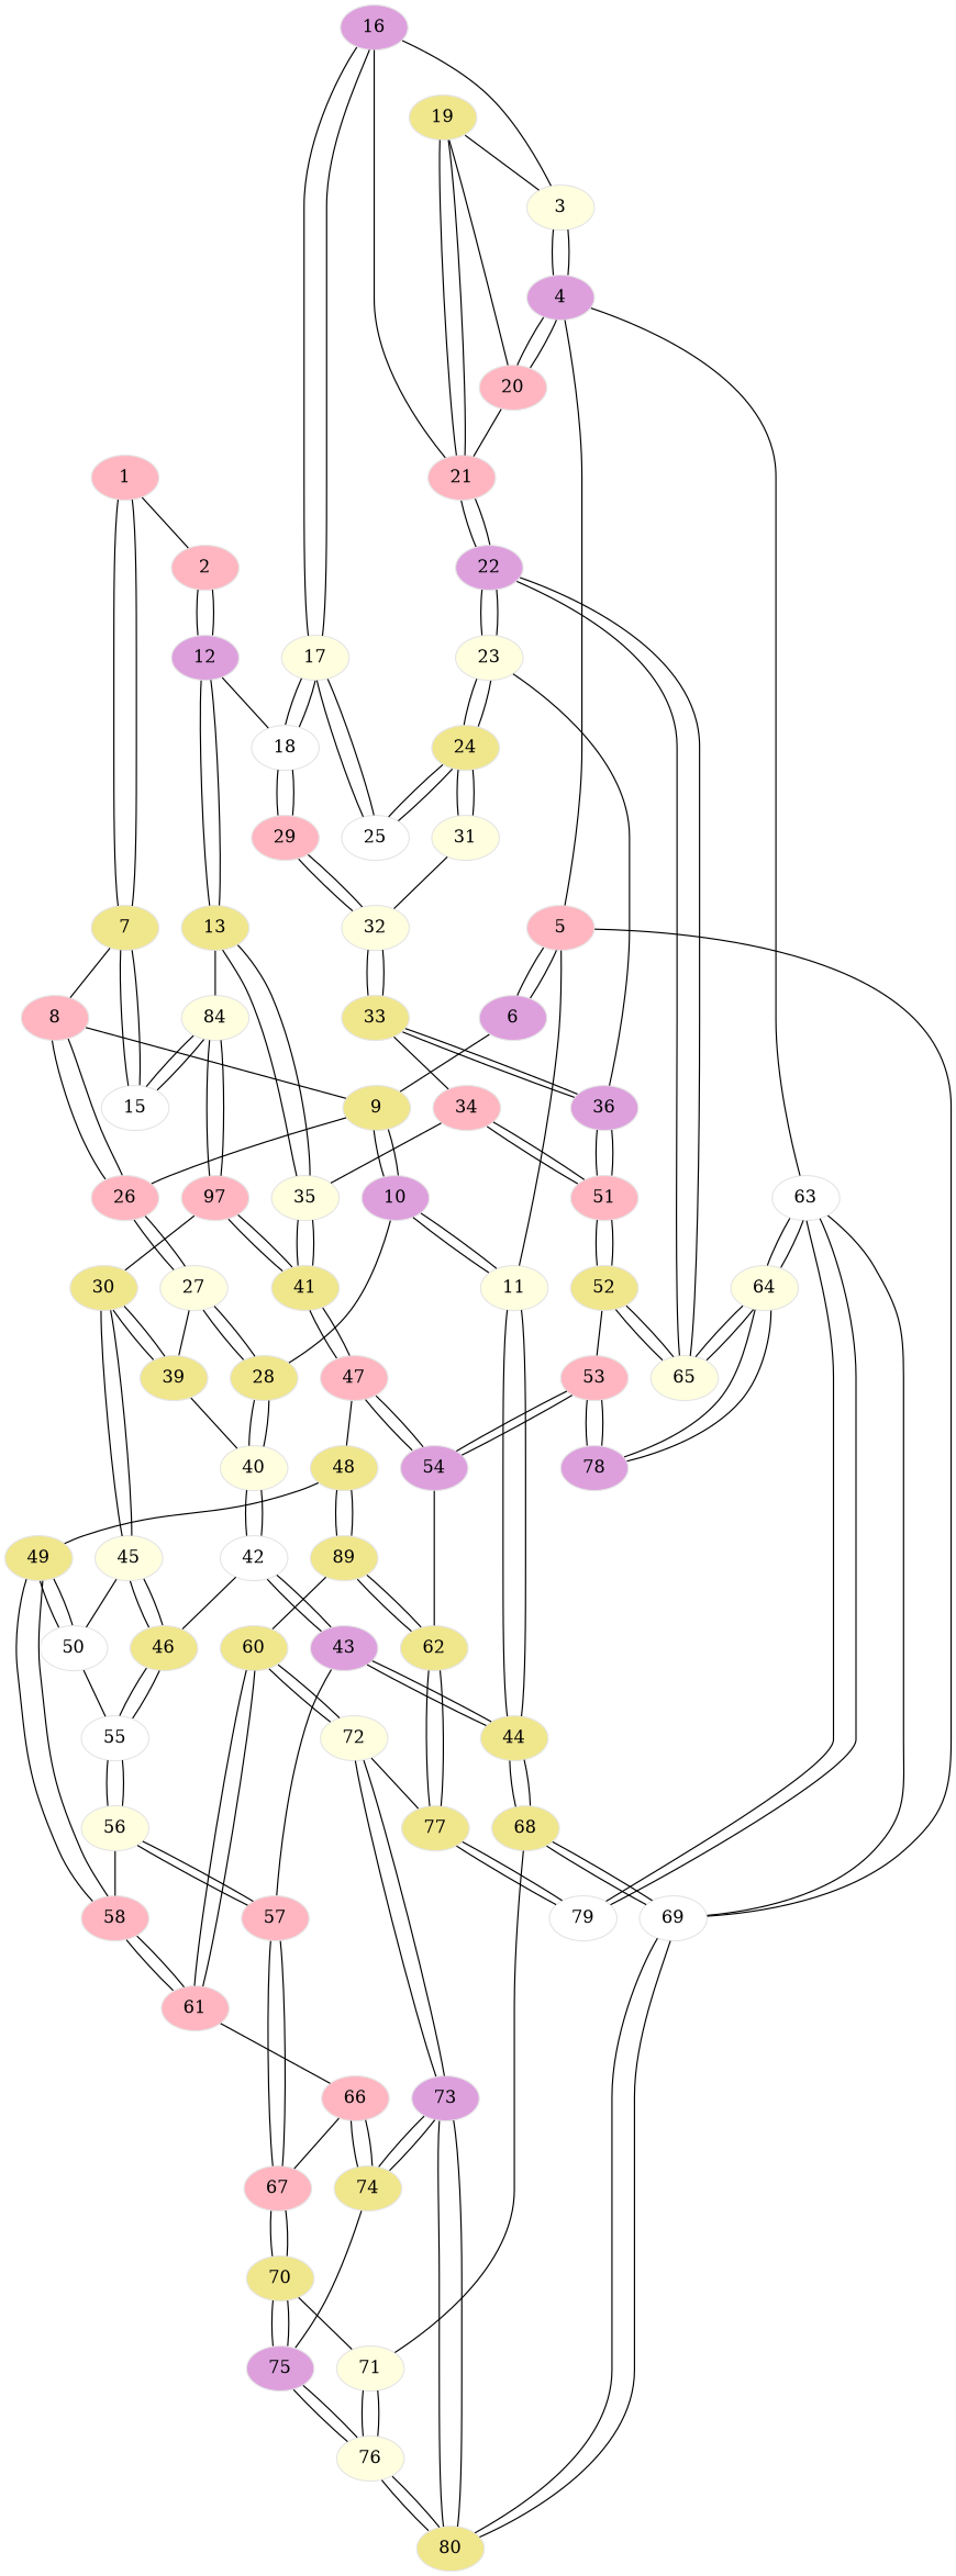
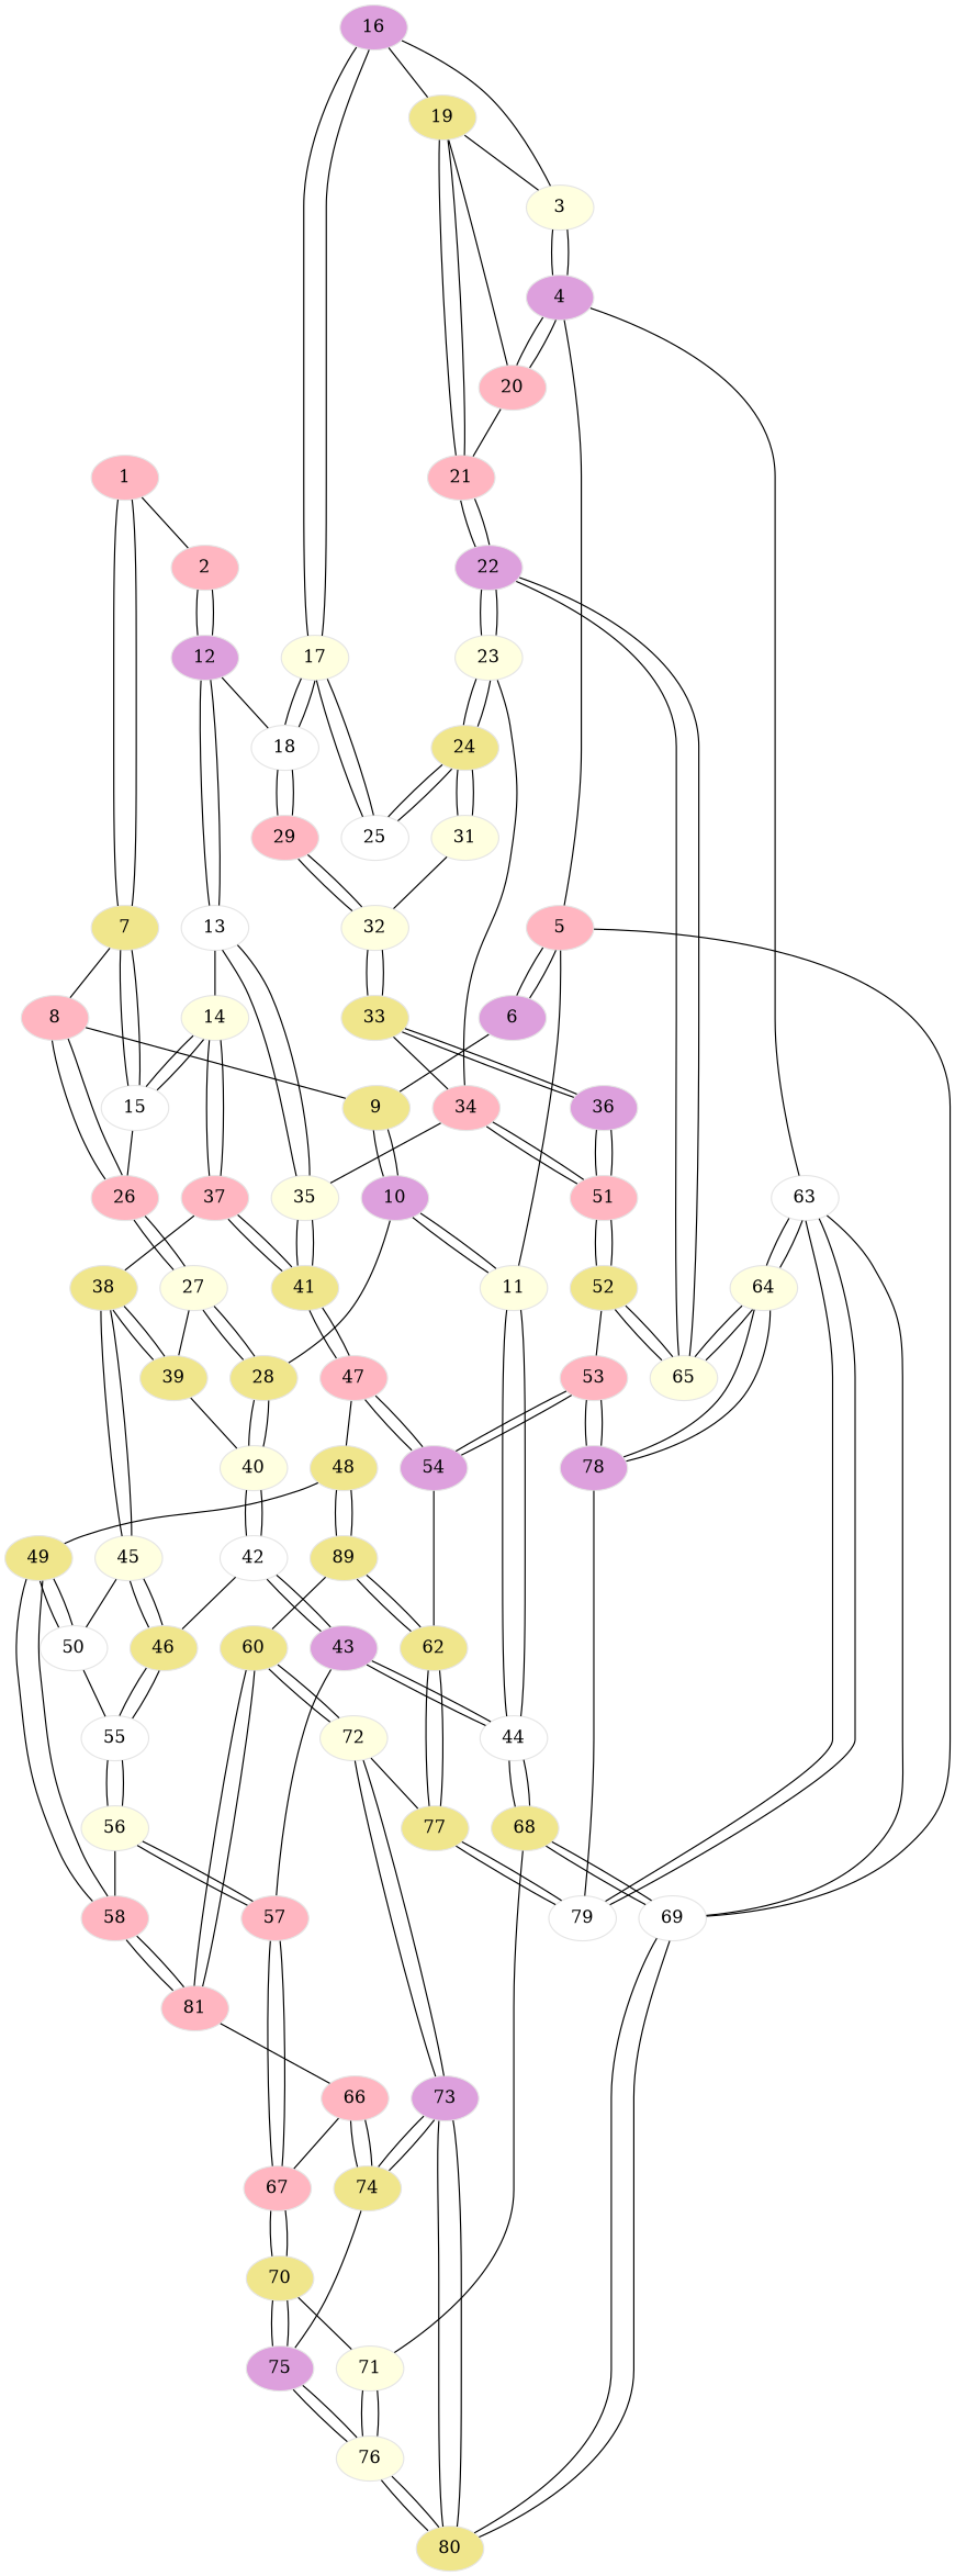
  graph {
    node [color=gray90 fillcolor=khaki style=filled]
    1 [fillcolor=lightpink]
    2 [fillcolor=lightpink]
    7
    12 [fillcolor=plum]
    8 [fillcolor=lightpink]
    15 [fillcolor=white]
    3 [fillcolor=lightyellow]
    4 [fillcolor=plum]
    16 [fillcolor=plum]
-   13
+   13 [fillcolor=white]
    18 [fillcolor=white]
    5 [fillcolor=lightpink]
    20 [fillcolor=lightpink]
    63 [fillcolor=white]
    17 [fillcolor=lightyellow]
    19
    6 [fillcolor=plum]
    11 [fillcolor=lightyellow]
    69 [fillcolor=white]
    21 [fillcolor=lightpink]
    64 [fillcolor=lightyellow]
    79 [fillcolor=white]
    9
-   44
+   44 [fillcolor=white]
    80
    10 [fillcolor=plum]
    26 [fillcolor=lightpink]
    27 [fillcolor=lightyellow]
    28
    40 [fillcolor=lightyellow]
    68
-   14 [fillcolor=lightyellow label=84]
+   14 [fillcolor=lightyellow]
    35 [fillcolor=lightyellow]
    29 [fillcolor=lightpink]
-   37 [fillcolor=lightpink label=97]
+   37 [fillcolor=lightpink]
    41
-   38 [label=30]
+   38
    25 [fillcolor=white]
    32 [fillcolor=lightyellow]
    22 [fillcolor=plum]
    23 [fillcolor=lightyellow]
    65 [fillcolor=lightyellow]
    24
    36 [fillcolor=plum]
    31 [fillcolor=lightyellow]
    51 [fillcolor=lightpink]
    39
    42 [fillcolor=white]
    33
    34 [fillcolor=lightpink]
    52
    47 [fillcolor=lightpink]
    45 [fillcolor=lightyellow]
    46
    50 [fillcolor=white]
    43 [fillcolor=plum]
    48
    54 [fillcolor=plum]
    57 [fillcolor=lightpink]
    55 [fillcolor=white]
    67 [fillcolor=lightpink]
    71 [fillcolor=lightyellow]
    56 [fillcolor=lightyellow]
    49
    n65 [label=89]
    62
    58 [fillcolor=lightpink]
    60
-   61 [fillcolor=lightpink]
+   61 [fillcolor=lightpink label=81]
    53 [fillcolor=lightpink]
    78 [fillcolor=plum]
    77
    70
    66 [fillcolor=lightpink]
    72 [fillcolor=lightyellow]
    73 [fillcolor=plum]
    74
    75 [fillcolor=plum]
    76 [fillcolor=lightyellow]
    1 -- 2
    1 -- 7
    1 -- 7
    2 -- 12
    2 -- 12
    7 -- 8
    7 -- 15
    7 -- 15
    12 -- 13
    12 -- 13
    12 -- 18
    8 -- 9
    8 -- 26
    8 -- 26
-   9 -- 26
+   15 -- 26
    3 -- 4
    3 -- 4
    3 -- 16
    4 -- 5
    4 -- 20
    4 -- 20
    4 -- 63
    16 -- 17
    16 -- 17
-   16 -- 21
+   16 -- 19
    13 -- 14
    13 -- 35
    13 -- 35
    18 -- 29
    18 -- 29
    5 -- 6
    5 -- 6
    5 -- 11
    5 -- 69
    20 -- 21
    63 -- 69
    63 -- 64
    63 -- 64
    63 -- 79
    63 -- 79
    17 -- 18
    17 -- 18
    17 -- 25
    17 -- 25
    19 -- 3
    19 -- 20
    19 -- 21
    19 -- 21
    6 -- 9
    11 -- 44
    11 -- 44
    69 -- 80
    69 -- 80
    21 -- 22
    21 -- 22
    64 -- 65
    64 -- 65
    64 -- 78
    64 -- 78
    9 -- 10
    9 -- 10
    44 -- 68
    44 -- 68
    10 -- 11
    10 -- 11
    10 -- 28
    26 -- 27
    26 -- 27
    27 -- 28
    27 -- 28
    27 -- 39
    28 -- 40
    28 -- 40
    40 -- 42
    40 -- 42
    68 -- 69
    68 -- 69
    68 -- 71
    14 -- 15
    14 -- 15
    14 -- 37
    14 -- 37
    35 -- 41
    35 -- 41
    29 -- 32
    29 -- 32
    37 -- 41
    37 -- 41
    37 -- 38
    41 -- 47
    41 -- 47
    38 -- 39
    38 -- 39
    38 -- 45
    38 -- 45
    32 -- 33
    32 -- 33
    22 -- 23
    22 -- 23
    22 -- 65
    22 -- 65
    23 -- 24
    23 -- 24
-   23 -- 36
+   23 -- 34
    24 -- 25
    24 -- 25
    24 -- 31
    24 -- 31
    36 -- 51
    36 -- 51
    31 -- 32
    51 -- 52
    51 -- 52
    39 -- 40
    42 -- 46
    42 -- 43
    42 -- 43
    33 -- 36
    33 -- 36
    33 -- 34
    34 -- 35
    34 -- 51
    34 -- 51
    52 -- 65
    52 -- 65
    52 -- 53
    47 -- 48
    47 -- 54
    47 -- 54
    45 -- 46
    45 -- 46
    45 -- 50
    46 -- 55
    46 -- 55
    50 -- 55
    43 -- 44
    43 -- 44
    43 -- 57
    48 -- 49
    48 -- n65
    48 -- n65
    54 -- 62
    57 -- 67
    57 -- 67
    55 -- 56
    55 -- 56
    67 -- 70
    67 -- 70
    71 -- 76
    71 -- 76
    56 -- 57
    56 -- 57
    56 -- 58
    49 -- 50
    49 -- 50
    49 -- 58
    49 -- 58
    n65 -- 62
    n65 -- 62
    n65 -- 60
    62 -- 77
    62 -- 77
    58 -- 61
    58 -- 61
    60 -- 61
    60 -- 61
    60 -- 72
    60 -- 72
    61 -- 66
    53 -- 54
    53 -- 54
    53 -- 78
    53 -- 78
+   78 -- 79
    77 -- 79
    77 -- 79
    70 -- 71
    70 -- 75
    70 -- 75
    66 -- 67
    66 -- 74
    66 -- 74
    72 -- 77
    72 -- 73
    72 -- 73
    73 -- 80
    73 -- 80
    73 -- 74
    73 -- 74
    74 -- 75
    75 -- 76
    75 -- 76
    76 -- 80
    76 -- 80
  }
